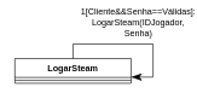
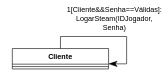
  <mxCell id="0" />
  <mxCell id="1" parent="0" />
- <mxCell id="2" value="LogarSteam" style="swimlane;fontStyle=1;align=center;verticalAlign=top;childLayout=stackLayout;horizontal=1;startSize=26;horizontalStack=0;resizeParent=1;resizeParentMax=0;resizeLast=0;collapsible=1;marginBottom=0;" vertex="1" parent="1"><mxGeometry x="20" y="80" width="160" height="34" as="geometry" /></mxCell>
+ <mxCell id="2" value="Cliente" style="swimlane;fontStyle=1;align=center;verticalAlign=top;childLayout=stackLayout;horizontal=1;startSize=26;horizontalStack=0;resizeParent=1;resizeParentMax=0;resizeLast=0;collapsible=1;marginBottom=0;" vertex="1" parent="1"><mxGeometry x="20" y="80" width="160" height="34" as="geometry" /></mxCell>
  <mxCell id="3" value="" style="line;strokeWidth=1;fillColor=none;align=left;verticalAlign=middle;spacingTop=-1;spacingLeft=3;spacingRight=3;rotatable=0;labelPosition=right;points=[];portConstraint=eastwest;" vertex="1" parent="2"><mxGeometry y="26" width="160" height="8" as="geometry" /></mxCell>
  <mxCell id="4" style="edgeStyle=orthogonalEdgeStyle;rounded=0;jumpSize=7;orthogonalLoop=1;jettySize=auto;html=1;exitX=0.5;exitY=0;exitDx=0;exitDy=0;entryX=1;entryY=0.75;entryDx=0;entryDy=0;startArrow=none;startFill=0;startSize=13;endArrow=classicThin;endFill=1;endSize=12;" edge="1" parent="1" source="2" target="2"><mxGeometry relative="1" as="geometry" /></mxCell>
  <mxCell id="5" value="1[Cliente&amp;amp;&amp;amp;Senha==Válidas]: LogarSteam(IDJogador, Senha)" style="text;html=1;strokeColor=none;fillColor=none;align=center;verticalAlign=middle;whiteSpace=wrap;rounded=0;" vertex="1" parent="1"><mxGeometry x="170" y="20" width="40" height="20" as="geometry" /></mxCell>
